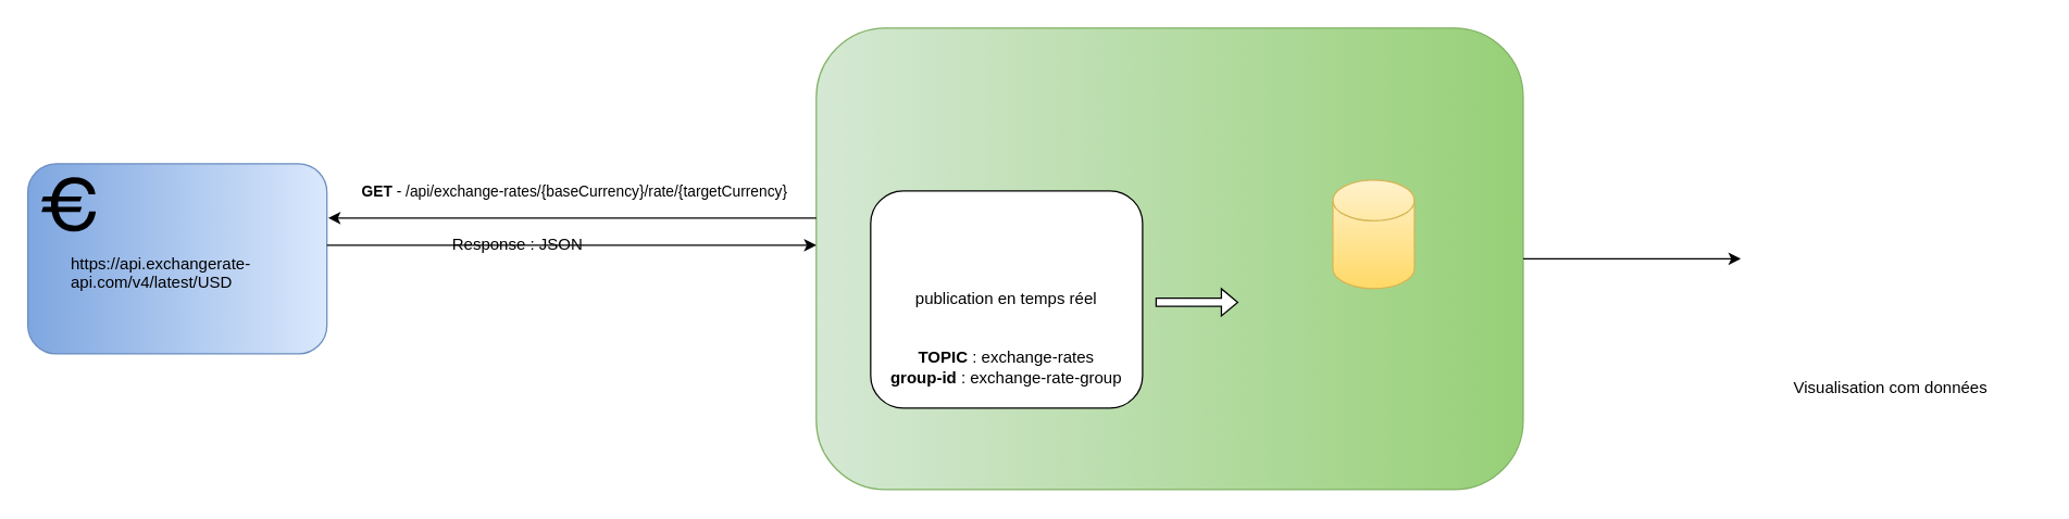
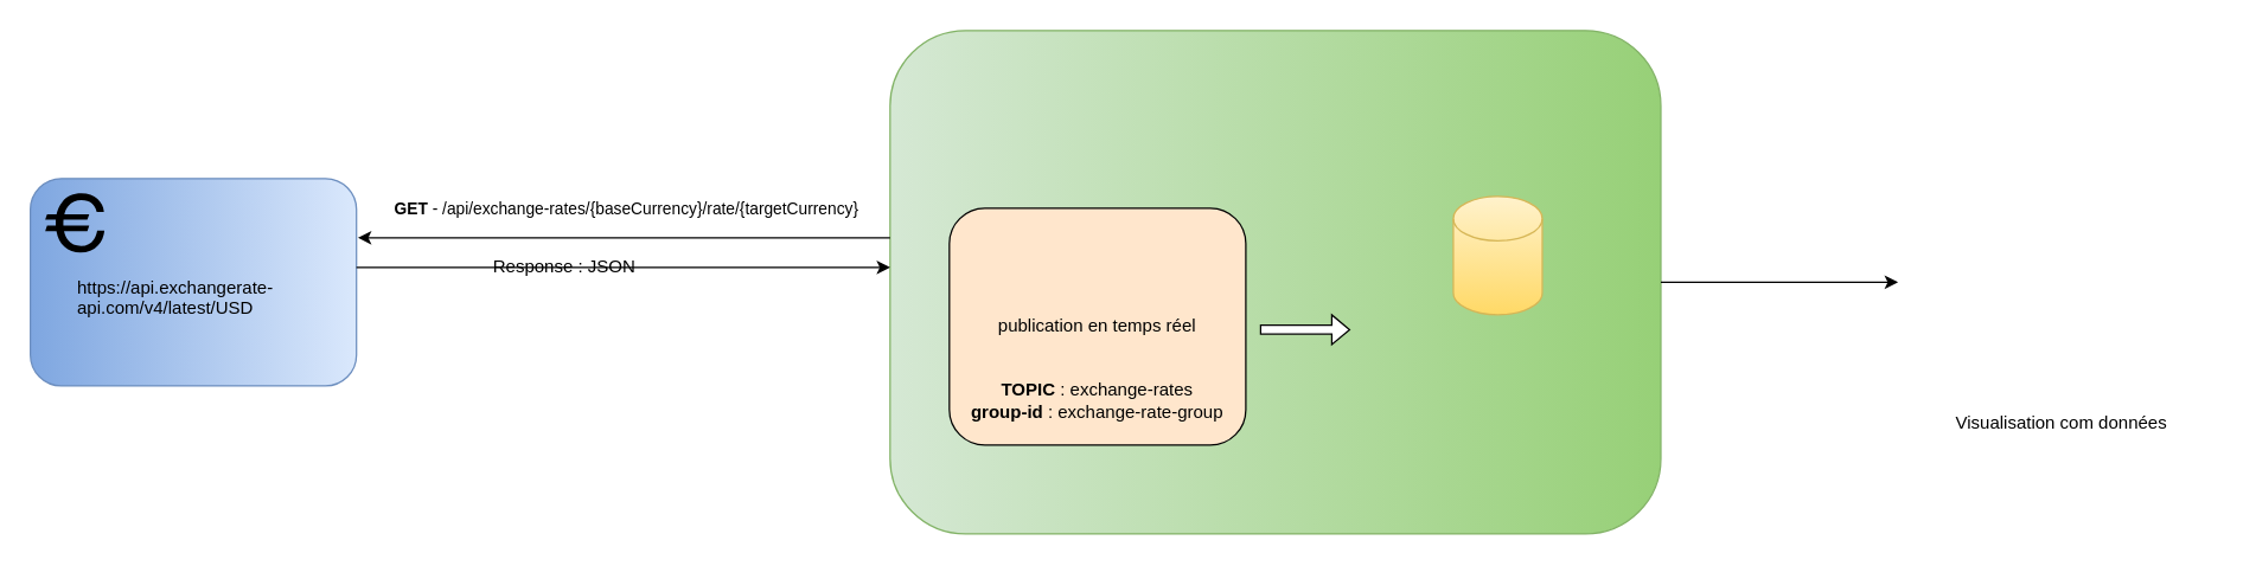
  <mxCell id="0" />
  <mxCell id="1" parent="0" />
  <mxCell id="2" value="" style="rounded=1;whiteSpace=wrap;html=1;labelBackgroundColor=none;fillColor=#d5e8d4;strokeColor=#82b366;gradientColor=#97d077;gradientDirection=east;" vertex="1" parent="1"><mxGeometry x="600" y="20" width="520" height="340" as="geometry" /></mxCell>
  <mxCell id="3" value="" style="group" vertex="1" connectable="0" parent="1"><mxGeometry x="20" y="120" width="220" height="140" as="geometry" /></mxCell>
  <mxCell id="4" value="" style="rounded=1;whiteSpace=wrap;html=1;labelBackgroundColor=none;fillColor=#dae8fc;strokeColor=#6c8ebf;gradientColor=#7ea6e0;gradientDirection=west;" vertex="1" parent="3"><mxGeometry width="220" height="140" as="geometry" /></mxCell>
  <mxCell id="5" value="https://api.exchangerate-api.com/v4/latest/USD" style="text;whiteSpace=wrap;" vertex="1" parent="3"><mxGeometry x="30" y="60" width="140" height="40" as="geometry" /></mxCell>
  <mxCell id="6" value="" style="shape=mxgraph.signs.travel.euro;html=1;pointerEvents=1;fillColor=#000000;strokeColor=none;verticalLabelPosition=bottom;verticalAlign=top;align=center;" vertex="1" parent="3"><mxGeometry x="10" y="10" width="40" height="40" as="geometry" /></mxCell>
  <mxCell id="7" value="" style="shape=image;verticalLabelPosition=bottom;labelBackgroundColor=default;verticalAlign=top;aspect=fixed;imageAspect=0;image=https://net-security.fr/images/kibana_logo.png;" vertex="1" parent="1"><mxGeometry x="1280" y="89.35" width="220" height="201.3" as="geometry" /></mxCell>
  <mxCell id="8" value="" style="shape=image;verticalLabelPosition=bottom;labelBackgroundColor=default;verticalAlign=top;aspect=fixed;imageAspect=0;image=https://blog.mossroy.fr/wp-content/uploads/2019/09/spring-boot-logo.png;" vertex="1" parent="1"><mxGeometry x="630" y="30.75" width="170" height="89.25" as="geometry" /></mxCell>
  <mxCell id="9" value="" style="endArrow=classic;html=1;rounded=0;startFill=0;startArrow=none;endFill=1;" edge="1" parent="1"><mxGeometry width="50" height="50" relative="1" as="geometry"><mxPoint x="600" y="160" as="sourcePoint" /><mxPoint x="241" y="160" as="targetPoint" /><Array as="points"><mxPoint x="420" y="160" /></Array></mxGeometry></mxCell>
  <mxCell id="10" value="&lt;b&gt;GET&lt;/b&gt; - /api/exchange-rates/{baseCurrency}/rate/{targetCurrency}" style="edgeLabel;html=1;align=center;verticalAlign=middle;resizable=0;points=[];" vertex="1" connectable="0" parent="9"><mxGeometry x="0.244" y="1" relative="1" as="geometry"><mxPoint x="44" y="-21" as="offset" /></mxGeometry></mxCell>
  <mxCell id="11" value="" style="shape=image;verticalLabelPosition=bottom;labelBackgroundColor=default;verticalAlign=top;aspect=fixed;imageAspect=0;image=https://miro.medium.com/v2/resize:fit:1000/1*_-UHjQBIGgo877TvN-1-hw.png;" vertex="1" parent="1"><mxGeometry x="920" y="207.98" width="170" height="52.02" as="geometry" /></mxCell>
  <mxCell id="12" value="" style="endArrow=classic;html=1;rounded=0;" edge="1" parent="1" source="2" target="7"><mxGeometry width="50" height="50" relative="1" as="geometry"><mxPoint x="990" y="220" as="sourcePoint" /><mxPoint x="1270" y="190" as="targetPoint" /></mxGeometry></mxCell>
  <mxCell id="13" value="Visualisation com données" style="text;html=1;align=center;verticalAlign=middle;resizable=0;points=[];autosize=1;strokeColor=none;fillColor=none;" vertex="1" parent="1"><mxGeometry x="1310" y="270" width="160" height="30" as="geometry" /></mxCell>
  <mxCell id="14" value="" style="shape=singleArrow;whiteSpace=wrap;html=1;" vertex="1" parent="1"><mxGeometry x="850" y="212.02" width="60" height="20" as="geometry" /></mxCell>
  <mxCell id="15" value="" style="group" vertex="1" connectable="0" parent="1"><mxGeometry x="640" y="140" width="200" height="160" as="geometry" /></mxCell>
- <mxCell id="16" value="&lt;div&gt;&lt;br&gt;&lt;/div&gt;&lt;div&gt;&lt;br&gt;&lt;/div&gt;&lt;div&gt;&lt;br&gt;&lt;/div&gt;&lt;div&gt;&lt;br&gt;&lt;/div&gt;&lt;div&gt;publication en temps réel&lt;/div&gt;&lt;div&gt;&lt;br&gt;&lt;/div&gt;&lt;div&gt;&lt;br&gt;&lt;/div&gt;&lt;b&gt;TOPIC&lt;/b&gt; : exchange-rates&lt;div&gt;&lt;b&gt;group-id &lt;/b&gt;: exchange-rate-group&lt;/div&gt;" style="rounded=1;whiteSpace=wrap;html=1;" vertex="1" parent="15"><mxGeometry width="200" height="160" as="geometry" /></mxCell>
+ <mxCell id="16" value="&lt;div&gt;&lt;br&gt;&lt;/div&gt;&lt;div&gt;&lt;br&gt;&lt;/div&gt;&lt;div&gt;&lt;br&gt;&lt;/div&gt;&lt;div&gt;&lt;br&gt;&lt;/div&gt;&lt;div&gt;publication en temps réel&lt;/div&gt;&lt;div&gt;&lt;br&gt;&lt;/div&gt;&lt;div&gt;&lt;br&gt;&lt;/div&gt;&lt;b&gt;TOPIC&lt;/b&gt; : exchange-rates&lt;div&gt;&lt;b&gt;group-id &lt;/b&gt;: exchange-rate-group&lt;/div&gt;" style="rounded=1;whiteSpace=wrap;html=1;fillColor=#ffe6cc;" vertex="1" parent="15"><mxGeometry width="200" height="160" as="geometry" /></mxCell>
  <mxCell id="17" value="" style="shape=image;verticalLabelPosition=bottom;labelBackgroundColor=default;verticalAlign=top;aspect=fixed;imageAspect=0;image=https://www.ovhcloud.com/sites/default/files/styles/desktop_full_width/public/2024-01/kafka.png;" vertex="1" parent="15"><mxGeometry x="30" y="10" width="140" height="54.14" as="geometry" /></mxCell>
  <mxCell id="18" value="" style="shape=cylinder3;whiteSpace=wrap;html=1;boundedLbl=1;backgroundOutline=1;size=15;fillColor=#fff2cc;gradientColor=#ffd966;strokeColor=#d6b656;" vertex="1" parent="1"><mxGeometry x="980" y="132.02" width="60" height="80" as="geometry" /></mxCell>
  <mxCell id="19" style="edgeStyle=orthogonalEdgeStyle;rounded=0;orthogonalLoop=1;jettySize=auto;html=1;" edge="1" parent="1"><mxGeometry relative="1" as="geometry"><mxPoint x="240" y="180" as="sourcePoint" /><mxPoint x="600" y="180" as="targetPoint" /><Array as="points"><mxPoint x="240" y="180" /></Array></mxGeometry></mxCell>
  <mxCell id="20" value="Response : JSON" style="text;html=1;align=center;verticalAlign=middle;resizable=0;points=[];autosize=1;strokeColor=none;fillColor=none;" vertex="1" parent="1"><mxGeometry x="320" y="165" width="120" height="30" as="geometry" /></mxCell>
